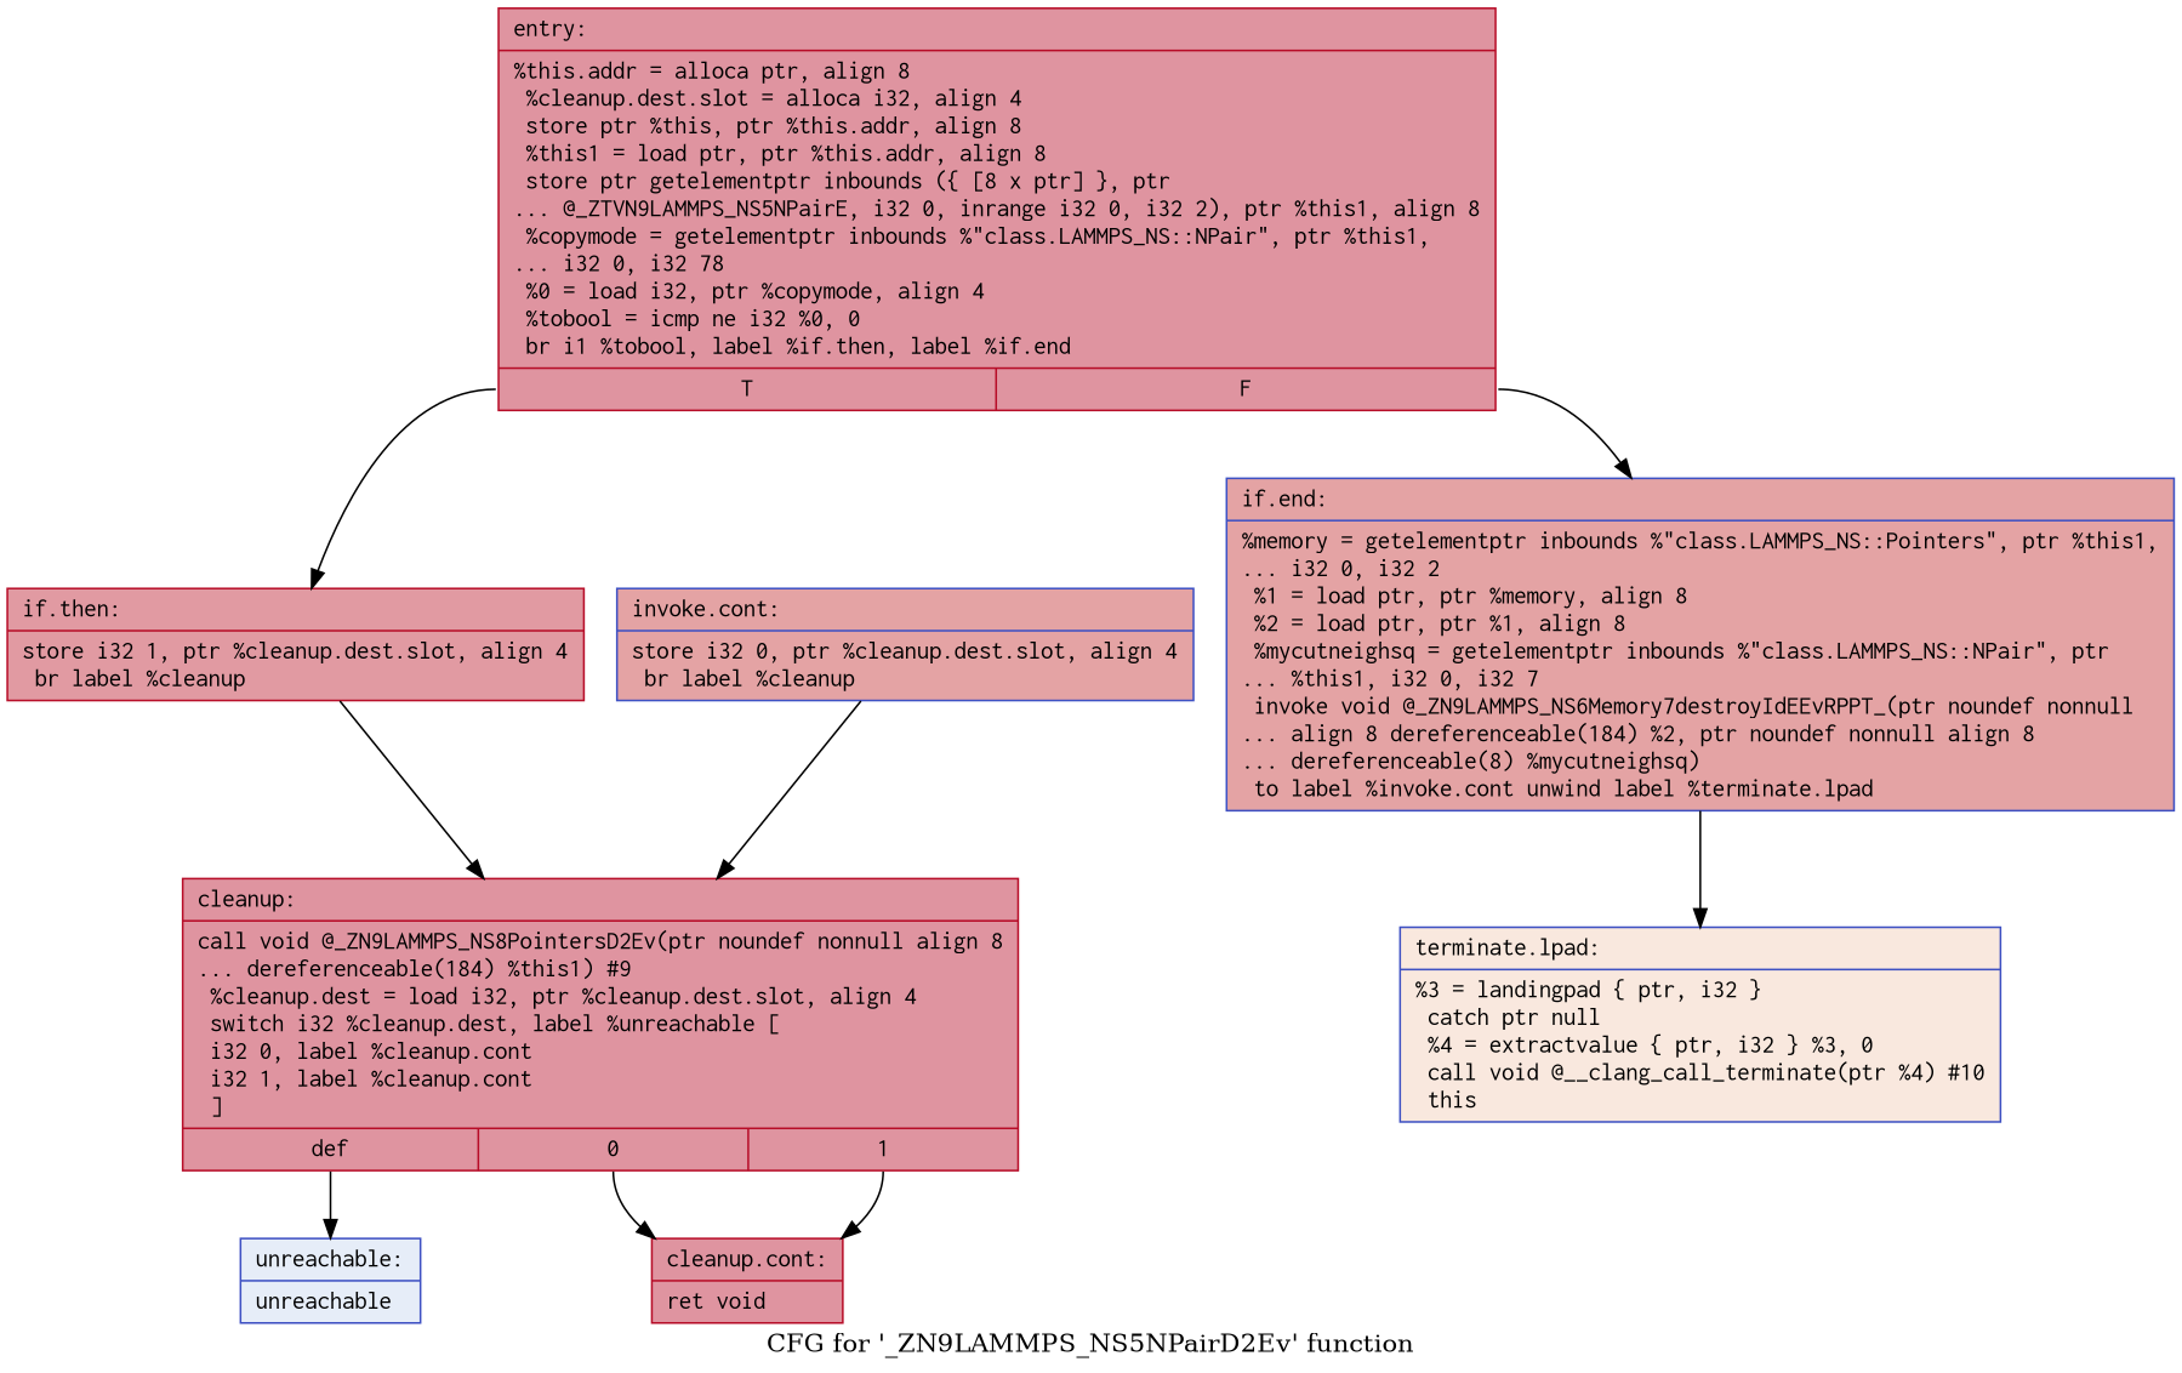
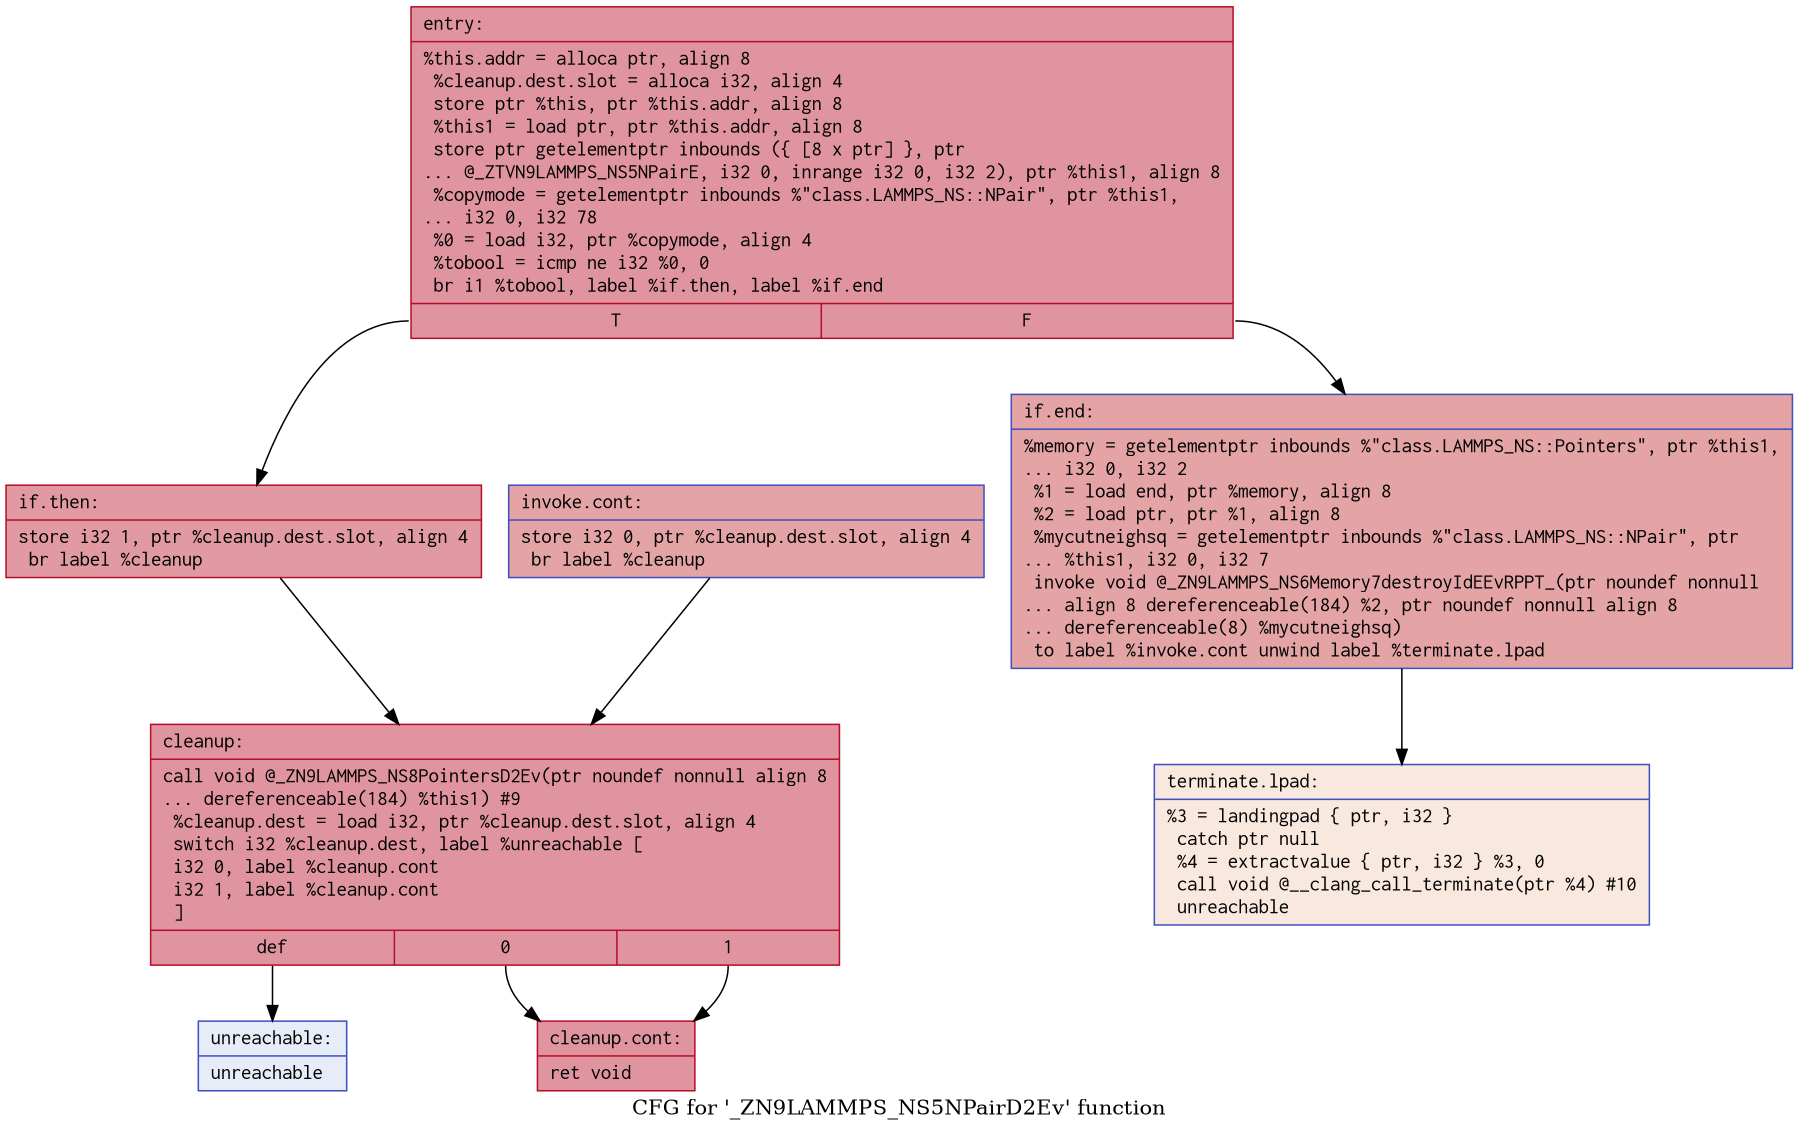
  digraph {
    label="CFG for '_ZN9LAMMPS_NS5NPairD2Ev' function"
    node [color="#b70d28ff" fillcolor="#b70d2870" fontname=Courier shape=record style=filled]
    n1 [label="{entry:\l|  %this.addr = alloca ptr, align 8\l  %cleanup.dest.slot = alloca i32, align 4\l  store ptr %this, ptr %this.addr, align 8\l  %this1 = load ptr, ptr %this.addr, align 8\l  store ptr getelementptr inbounds (\{ [8 x ptr] \}, ptr\l... @_ZTVN9LAMMPS_NS5NPairE, i32 0, inrange i32 0, i32 2), ptr %this1, align 8\l  %copymode = getelementptr inbounds %\"class.LAMMPS_NS::NPair\", ptr %this1,\l... i32 0, i32 78\l  %0 = load i32, ptr %copymode, align 4\l  %tobool = icmp ne i32 %0, 0\l  br i1 %tobool, label %if.then, label %if.end\l|{<s0>T|<s1>F}}"]
    n2 [fillcolor="#bb1b2c70" label="{if.then:\l|  store i32 1, ptr %cleanup.dest.slot, align 4\l  br label %cleanup\l}"]
-   n3 [color="#3d50c3ff" fillcolor="#c32e3170" label="{if.end:\l|  %memory = getelementptr inbounds %\"class.LAMMPS_NS::Pointers\", ptr %this1,\l... i32 0, i32 2\l  %1 = load ptr, ptr %memory, align 8\l  %2 = load ptr, ptr %1, align 8\l  %mycutneighsq = getelementptr inbounds %\"class.LAMMPS_NS::NPair\", ptr\l... %this1, i32 0, i32 7\l  invoke void @_ZN9LAMMPS_NS6Memory7destroyIdEEvRPPT_(ptr noundef nonnull\l... align 8 dereferenceable(184) %2, ptr noundef nonnull align 8\l... dereferenceable(8) %mycutneighsq)\l          to label %invoke.cont unwind label %terminate.lpad\l}"]
+   n3 [color="#3d50c3ff" fillcolor="#c32e3170" label="{if.end:\l|  %memory = getelementptr inbounds %\"class.LAMMPS_NS::Pointers\", ptr %this1,\l... i32 0, i32 2\l  %1 = load end, ptr %memory, align 8\l  %2 = load ptr, ptr %1, align 8\l  %mycutneighsq = getelementptr inbounds %\"class.LAMMPS_NS::NPair\", ptr\l... %this1, i32 0, i32 7\l  invoke void @_ZN9LAMMPS_NS6Memory7destroyIdEEvRPPT_(ptr noundef nonnull\l... align 8 dereferenceable(184) %2, ptr noundef nonnull align 8\l... dereferenceable(8) %mycutneighsq)\l          to label %invoke.cont unwind label %terminate.lpad\l}"]
    n4 [label="{cleanup:\l|  call void @_ZN9LAMMPS_NS8PointersD2Ev(ptr noundef nonnull align 8\l... dereferenceable(184) %this1) #9\l  %cleanup.dest = load i32, ptr %cleanup.dest.slot, align 4\l  switch i32 %cleanup.dest, label %unreachable [\l    i32 0, label %cleanup.cont\l    i32 1, label %cleanup.cont\l  ]\l|{<s0>def|<s1>0|<s2>1}}"]
-   n5 [color="#3d50c3ff" fillcolor="#f2cab570" label="{terminate.lpad:\l|  %3 = landingpad \{ ptr, i32 \}\l          catch ptr null\l  %4 = extractvalue \{ ptr, i32 \} %3, 0\l  call void @__clang_call_terminate(ptr %4) #10\l  this\l}"]
+   n5 [color="#3d50c3ff" fillcolor="#f2cab570" label="{terminate.lpad:\l|  %3 = landingpad \{ ptr, i32 \}\l          catch ptr null\l  %4 = extractvalue \{ ptr, i32 \} %3, 0\l  call void @__clang_call_terminate(ptr %4) #10\l  unreachable\l}"]
    n6 [color="#3d50c3ff" fillcolor="#c7d7f070" label="{unreachable:\l|  unreachable\l}"]
    n7 [label="{cleanup.cont:\l|  ret void\l}"]
    n8 [color="#3d50c3ff" fillcolor="#c32e3170" label="{invoke.cont:\l|  store i32 0, ptr %cleanup.dest.slot, align 4\l  br label %cleanup\l}"]
    n1 -> n2 [tailport=s0]
    n1 -> n3 [tailport=s1]
    n2 -> n4
    n3 -> n5
    n4 -> n6 [tailport=s0]
    n4 -> n7 [tailport=s1]
    n4 -> n7 [tailport=s2]
    n8 -> n4
  }
